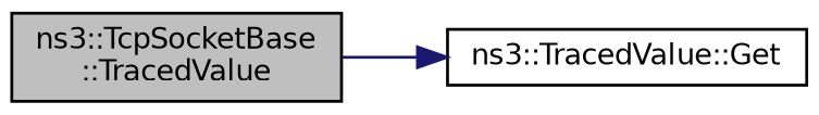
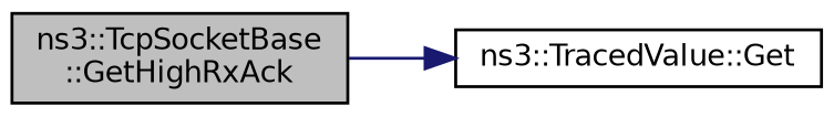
  digraph {
    rankdir=LR
    node [color=black fontname=Helvetica fontsize=10 shape=record style=filled]
-   n1 [fillcolor=grey75 fontcolor=black height=0.2 label="ns3::TcpSocketBase\l::TracedValue" width=0.4]
+   n1 [fillcolor=grey75 fontcolor=black height=0.2 label="ns3::TcpSocketBase\l::GetHighRxAck" width=0.4]
    n2 [fillcolor=white height=0.2 label="ns3::TracedValue::Get" width=0.4]
    n1 -> n2 [color=midnightblue fontname=Helvetica fontsize=10 labelfontname=Helvetica labelfontsize=10 style=solid]
  }
